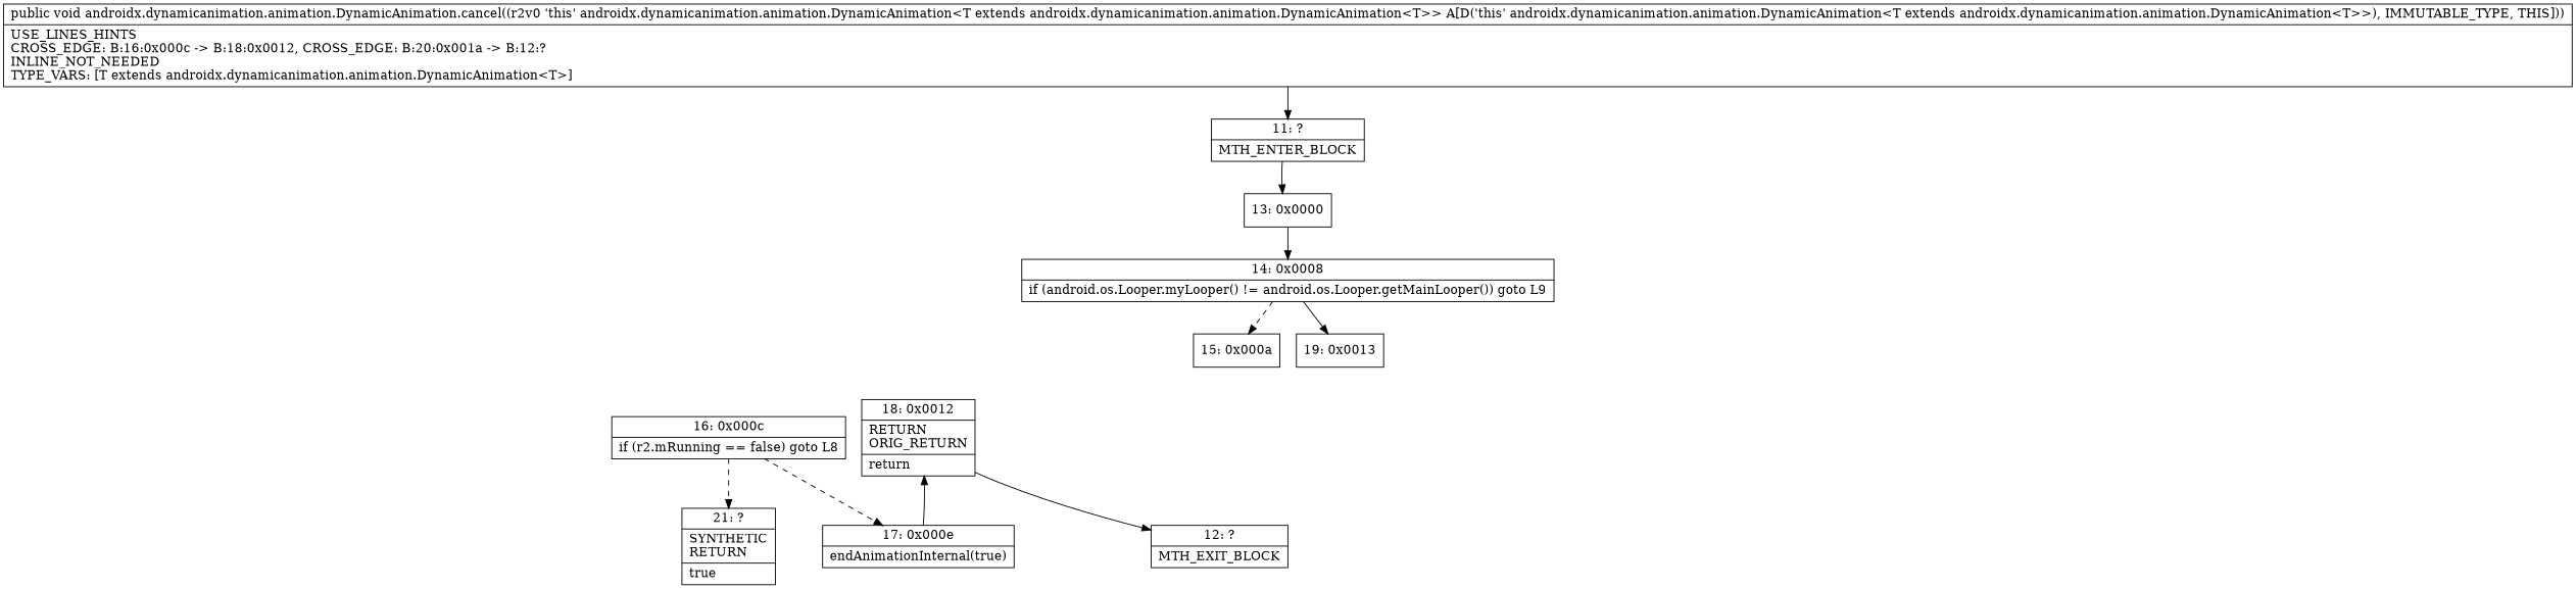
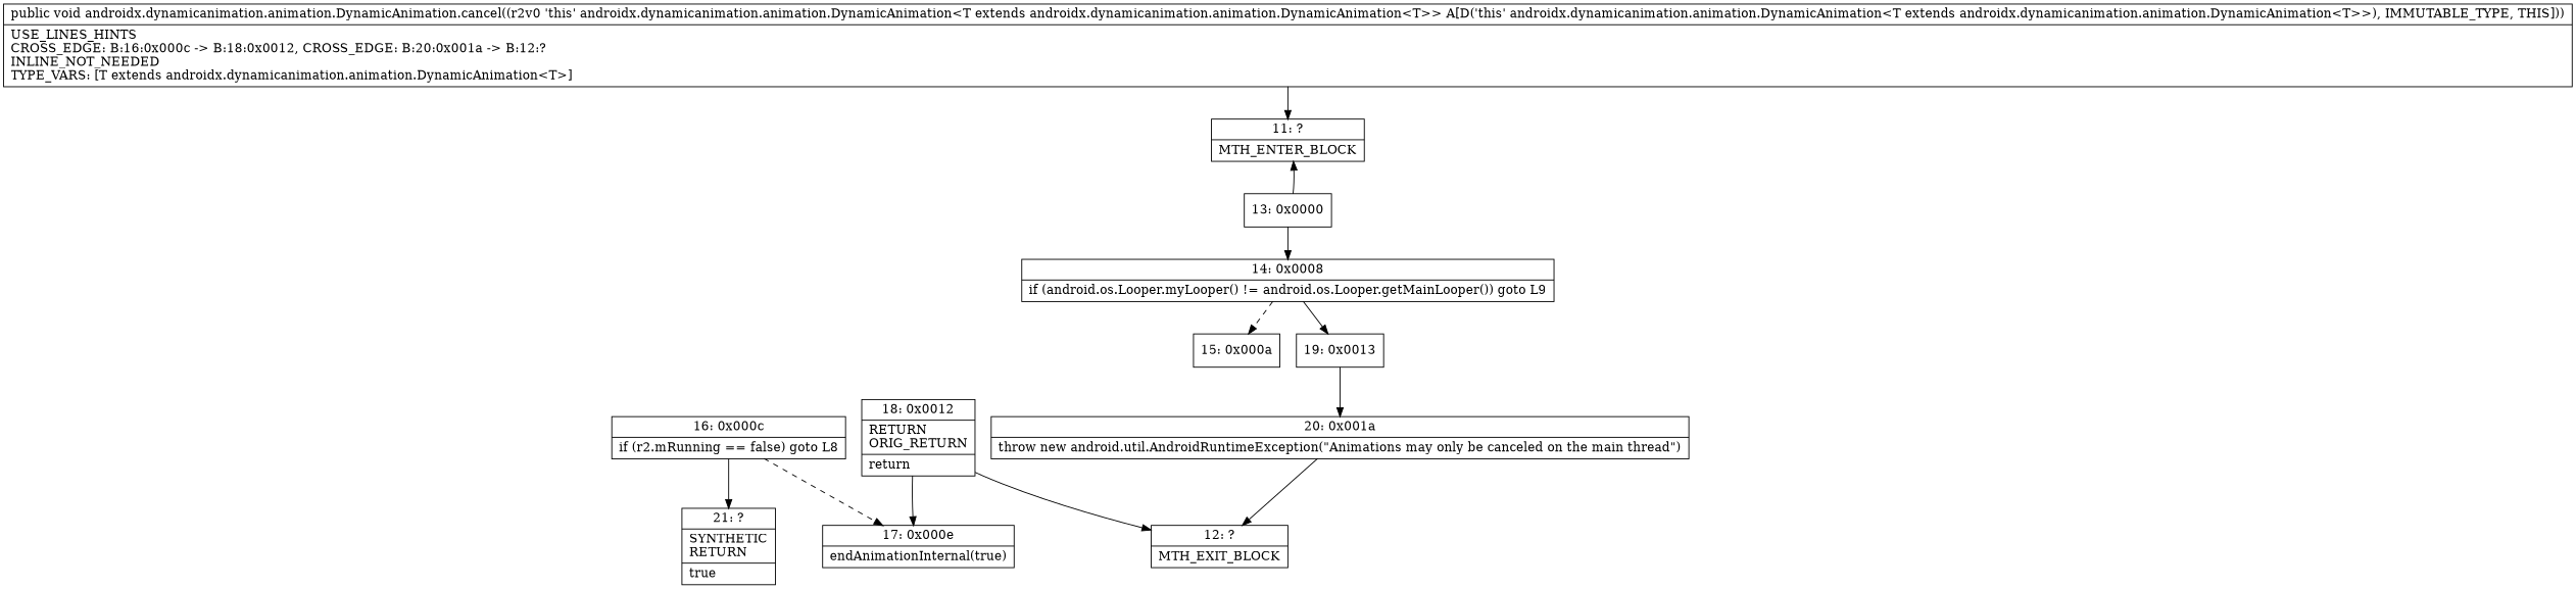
  digraph {
    node [shape=record]
    n1 [label="{11\:\ ?|MTH_ENTER_BLOCK\l}"]
    n2 [label="{13\:\ 0x0000}"]
    n3 [label="{14\:\ 0x0008|if (android.os.Looper.myLooper() != android.os.Looper.getMainLooper()) goto L9\l}"]
    n4 [label="{15\:\ 0x000a}"]
    n5 [label="{19\:\ 0x0013}"]
+   n6 [label="{20\:\ 0x001a|throw new android.util.AndroidRuntimeException(\"Animations may only be canceled on the main thread\")\l}"]
    n7 [label="{16\:\ 0x000c|if (r2.mRunning == false) goto L8\l}"]
    n8 [label="{17\:\ 0x000e|endAnimationInternal(true)\l}"]
    n9 [label="{21\:\ ?|SYNTHETIC\lRETURN\l|true\l}"]
    n10 [label="{18\:\ 0x0012|RETURN\lORIG_RETURN\l|return\l}"]
    n11 [label="{12\:\ ?|MTH_EXIT_BLOCK\l}"]
    n12 [label="{public void androidx.dynamicanimation.animation.DynamicAnimation.cancel((r2v0 'this' androidx.dynamicanimation.animation.DynamicAnimation\<T extends androidx.dynamicanimation.animation.DynamicAnimation\<T\>\> A[D('this' androidx.dynamicanimation.animation.DynamicAnimation\<T extends androidx.dynamicanimation.animation.DynamicAnimation\<T\>\>), IMMUTABLE_TYPE, THIS]))  | USE_LINES_HINTS\lCROSS_EDGE: B:16:0x000c \-\> B:18:0x0012, CROSS_EDGE: B:20:0x001a \-\> B:12:?\lINLINE_NOT_NEEDED\lTYPE_VARS: [T extends androidx.dynamicanimation.animation.DynamicAnimation\<T\>]\l}"]
-   n1 -> n2
+   n2 -> n1
    n2 -> n3
    n3 -> n4 [style=dashed]
    n3 -> n5
+   n5 -> n6
+   n6 -> n11
    n7 -> n8 [style=dashed]
-   n7 -> n9 [style=dashed]
-   n8 -> n10
+   n7 -> n9
+   n10 -> n8
    n10 -> n11
    n12 -> n1
  }
